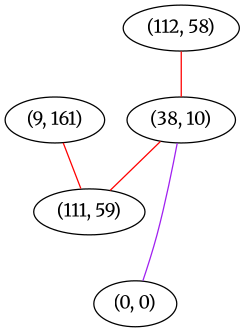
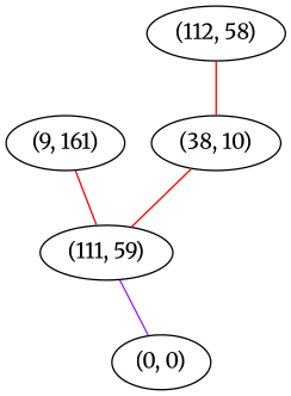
  graph {
    fontname=Merriweather
    node [fontname=Merriweather]
    edge [color=red fontname=Merriweather weight=1]
    n1 [label="(9, 161)"]
    "(111, 59)"
    "(38, 10)"
    "(0, 0)"
    "(112, 58)"
    n1 -- "(111, 59)"
    "(38, 10)" -- "(111, 59)"
-   "(38, 10)" -- "(0, 0)" [color=purple weight=4]
+   "(111, 59)" -- "(0, 0)" [color=purple weight=4]
    "(112, 58)" -- "(38, 10)"
  }
